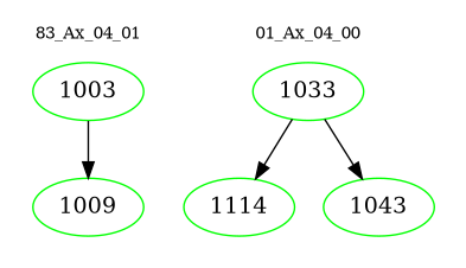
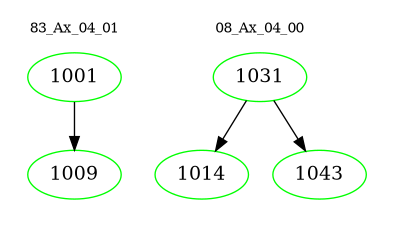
  digraph {
    node [color=green]
    edge [color=black]
-   n1 [label=1003]
+   n1 [label=1001]
    n2 [label=1009]
-   n3 [label=1033]
-   n4 [label=1114]
+   n3 [label=1031]
+   n4 [label=1014]
    n5 [label=1043]
    subgraph cluster_1 {
      color=white
      fontsize=10
      label="83_Ax_04_01"
      n1
      n2
    }
    subgraph cluster_2 {
      color=white
      fontsize=10
-     label="01_Ax_04_00"
+     label="08_Ax_04_00"
      n3
      n4
      n5
    }
    n1 -> n2
    n3 -> n4
    n3 -> n5
  }
